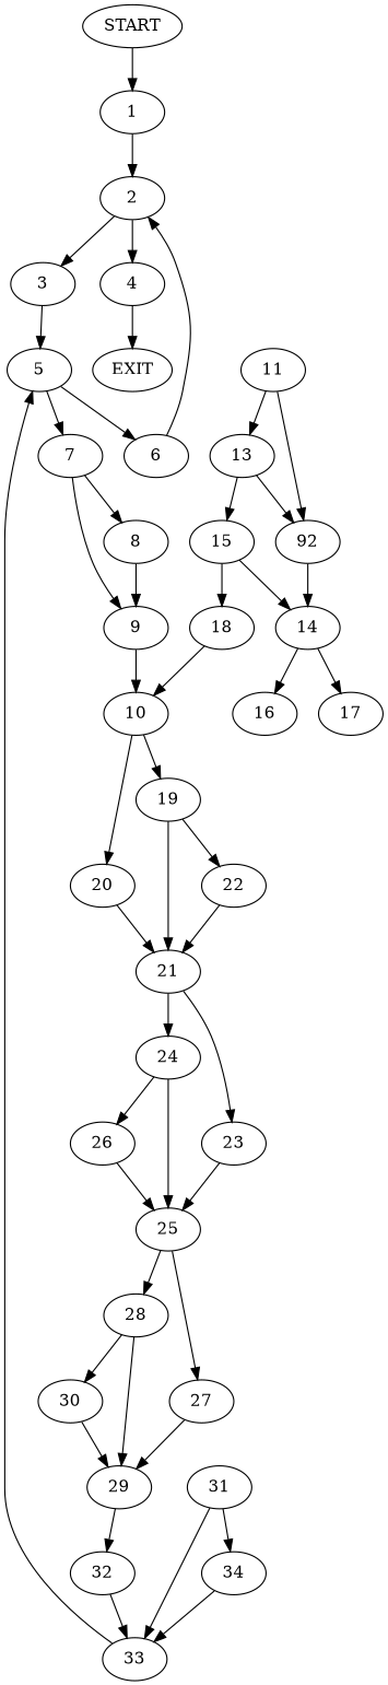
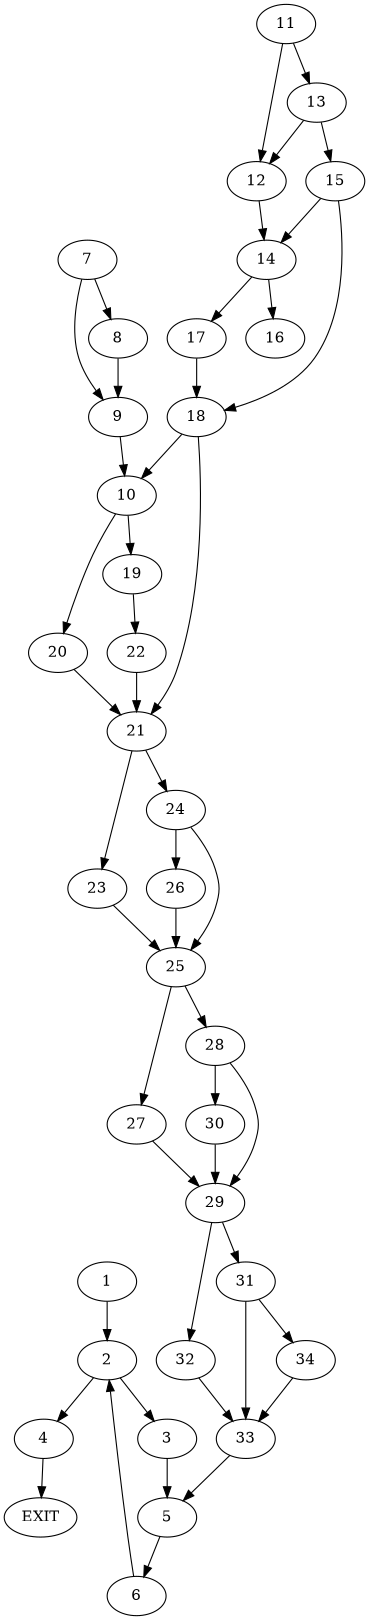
  digraph {
-   n1 [label=START]
    1
    2
    n4 [label=EXIT]
    3
    4
    5
    6
    7
    8
    9
    10
    11
-   12 [label=92]
+   12
    13
    19
    20
    21
    22
    14
    15
    16
    17
    18
    23
    24
    25
    26
    27
    28
    29
    30
    31
    32
    33
    34
-   n1 -> 1
    1 -> 2
    2 -> 3
    2 -> 4
    3 -> 5
    4 -> n4
    5 -> 6
-   5 -> 7
    6 -> 2
    7 -> 8
    7 -> 9
    8 -> 9
    9 -> 10
    10 -> 19
    10 -> 20
    11 -> 12
    11 -> 13
    12 -> 14
    13 -> 12
    13 -> 15
-   19 -> 21
+   18 -> 21
    19 -> 22
    20 -> 21
    21 -> 23
    21 -> 24
    22 -> 21
    14 -> 16
    14 -> 17
    15 -> 14
    15 -> 18
+   17 -> 18
    18 -> 10
    23 -> 25
    24 -> 25
    24 -> 26
    25 -> 27
    25 -> 28
    26 -> 25
    27 -> 29
    28 -> 29
    28 -> 30
+   29 -> 31
    29 -> 32
    30 -> 29
    31 -> 33
    31 -> 34
    32 -> 33
    33 -> 5
    34 -> 33
  }
